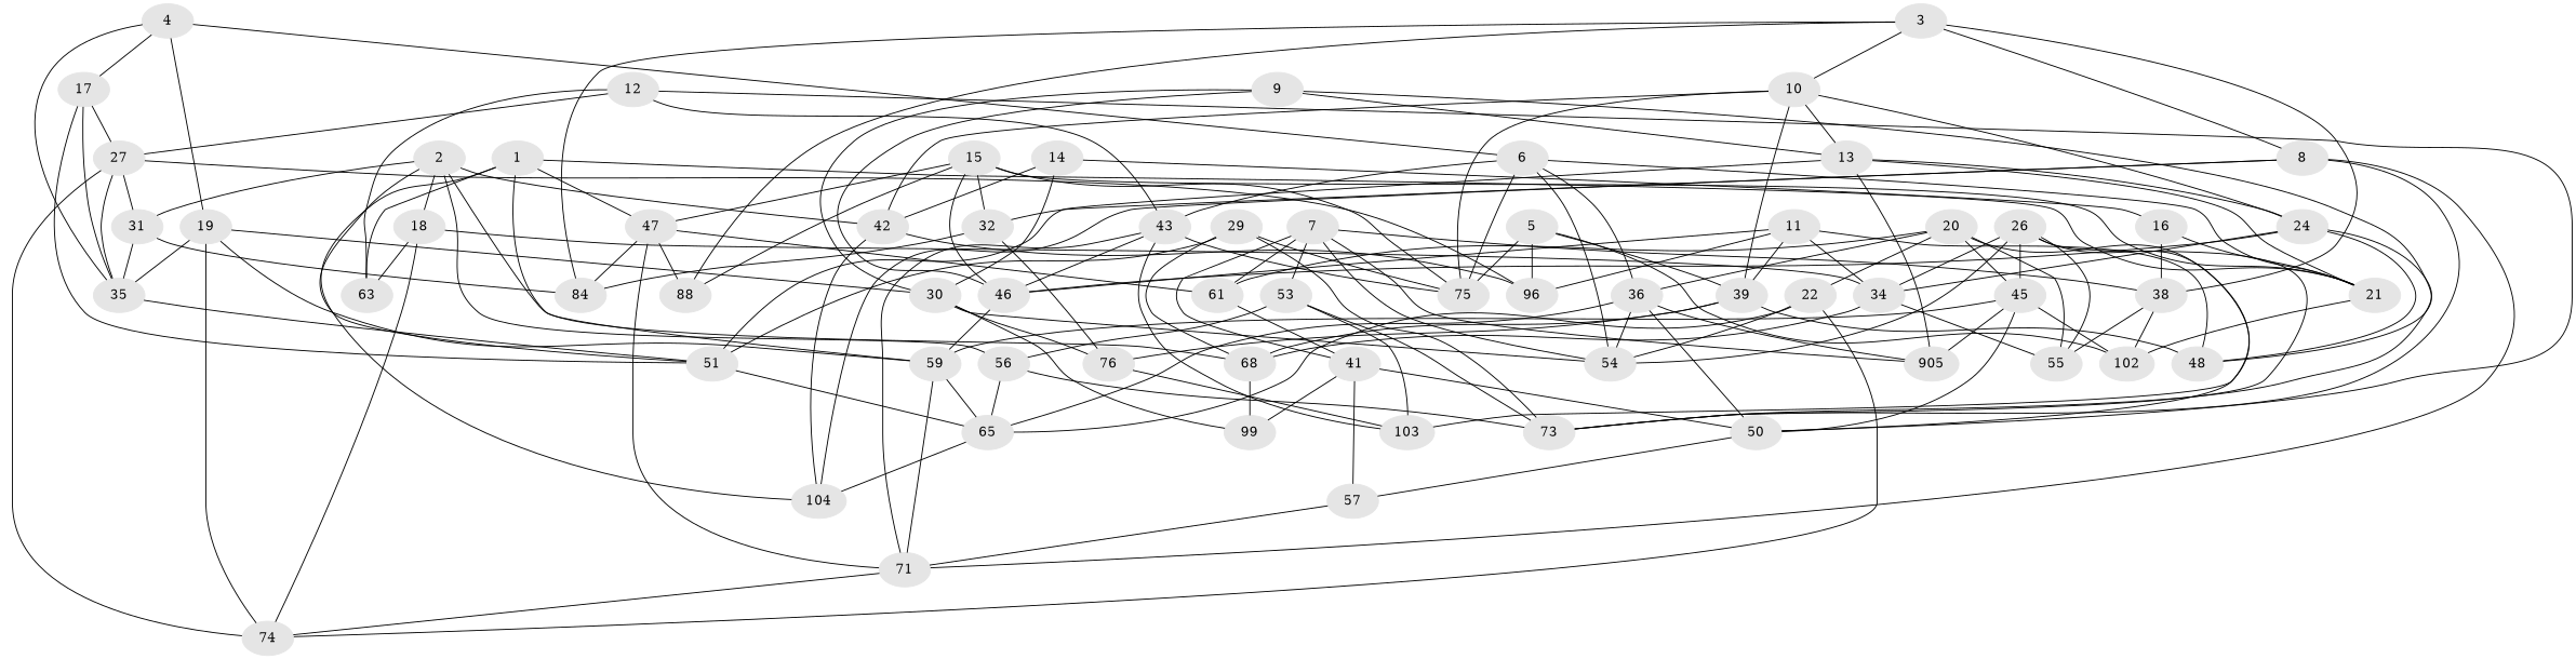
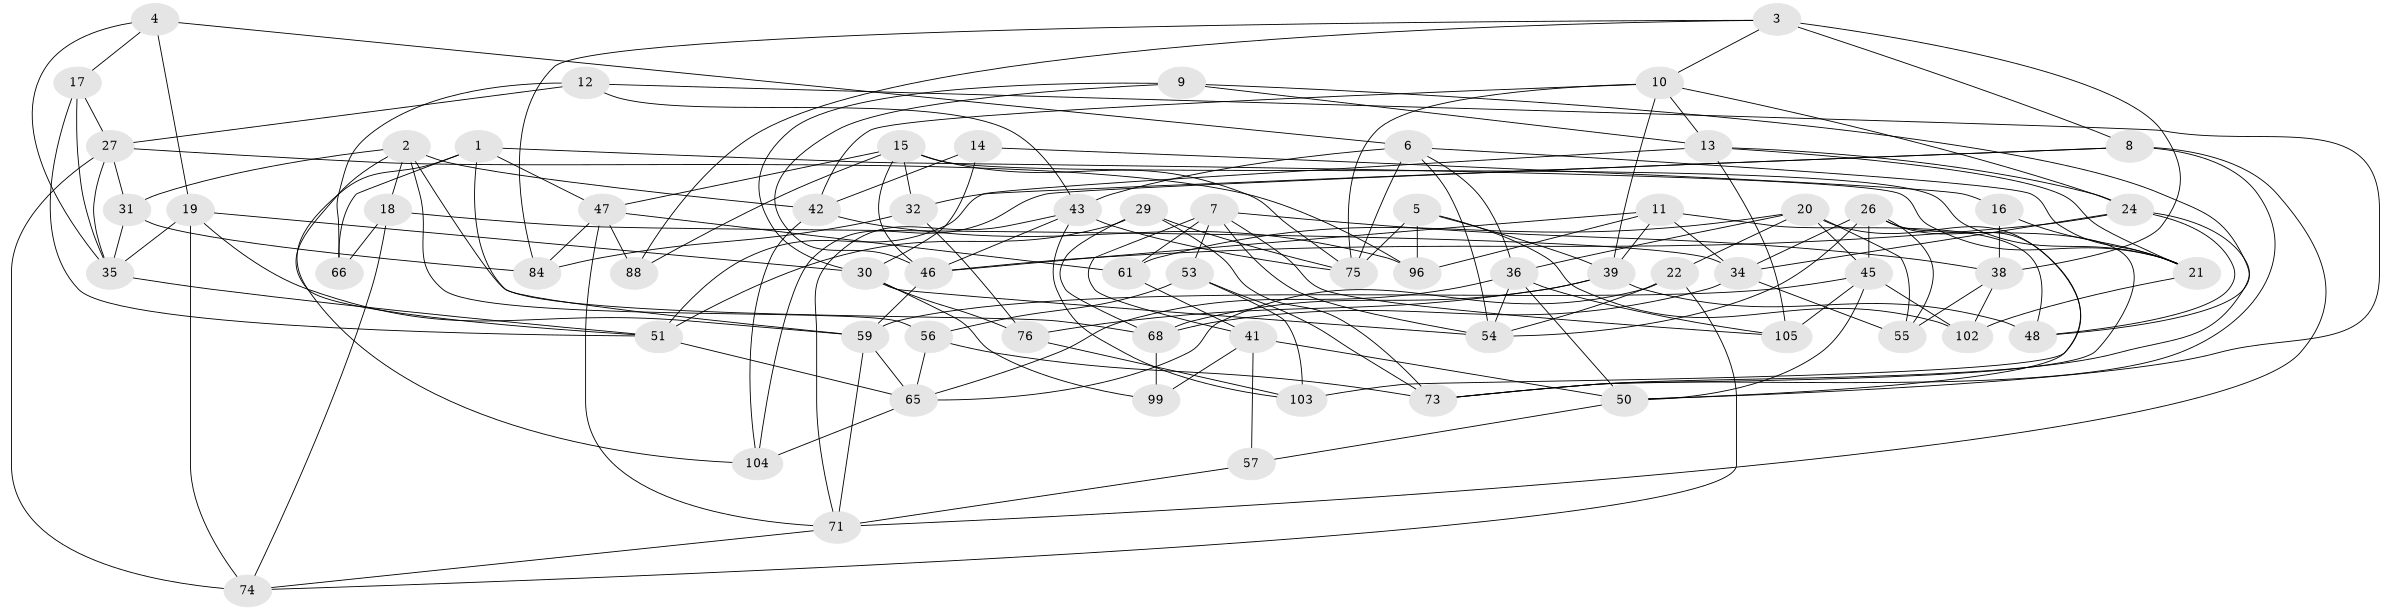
  graph {
    fontname="DejaVu Serif"
    node [color=gray90 fontname="DejaVu Serif" style=filled]
    edge [fontname="DejaVu Serif"]
    1 [super="+97"]
    21 [super="+81"]
    47 [super="+100"]
    59 [super="+78"]
-   66 [label=63]
+   66
    104
    102
    84
    88
    61
    71 [super="+93"]
    65 [super="+70"]
    2 [super="+80"]
    18
    31
    42 [super="+85"]
    51 [super="+95"]
    56
    68 [super="+72"]
    34 [super="+52"]
    74 [super="+92"]
    35 [super="+89"]
    96
    73 [super="+86"]
    99
    3 [super="+28"]
    8 [super="+90"]
    10 [super="+98"]
    38 [super="+69"]
    32
    39 [super="+49"]
    75 [super="+87"]
    13 [super="+33"]
    24 [super="+25"]
    55
    6 [super="+62"]
    36 [super="+77"]
    43 [super="+63"]
    54 [super="+64"]
    4
    17
    19 [super="+83"]
    27 [super="+40"]
    30 [super="+67"]
    48
    76
    5
-   105 [label=905]
+   105
    50 [super="+101"]
    46 [super="+60"]
    103
    7 [super="+37"]
    41
    53
    57
    9
    11 [super="+79"]
    12 [super="+58"]
    14
    16
    15 [super="+44"]
    20 [super="+23"]
    22
    45 [super="+82"]
    26 [super="+94"]
    29
    1 -- 21
    1 -- 47
    1 -- 59
    1 -- 66 [weight=2]
    1 -- 104
    21 -- 102
    47 -- 84
    47 -- 88
    47 -- 61
    47 -- 71
    59 -- 71
    59 -- 65
    61 -- 41
    71 -- 74
    65 -- 104
    2 -- 18
    2 -- 31
    2 -- 42
    2 -- 51
    2 -- 56
    2 -- 68
    18 -- 66
    18 -- 34
    18 -- 74
    31 -- 84
    31 -- 35
    42 -- 104
    42 -- 96
    51 -- 65
    56 -- 65
    56 -- 73
    68 -- 99 [weight=2]
    34 -- 68
    34 -- 55
    35 -- 51
    3 -- 84
    3 -- 88
    3 -- 8 [weight=2]
    3 -- 10
    3 -- 38
    8 -- 104
    8 -- 71
    8 -- 73
    8 -- 32
    10 -- 42
    10 -- 39
    10 -- 75
    10 -- 13
    10 -- 24
    38 -- 102
    38 -- 55
    32 -- 84
    32 -- 76
    39 -- 68
    39 -- 48
    39 -- 76
    13 -- 21
    13 -- 51
    13 -- 24
    13 -- 105
    24 -- 34
    24 -- 73
    24 -- 48
    24 -- 46
    6 -- 21
    6 -- 75
    6 -- 36
    6 -- 43
    6 -- 54
    36 -- 65
    36 -- 54
    36 -- 105
    36 -- 50
    43 -- 71
    43 -- 75
    43 -- 46
    43 -- 103
    4 -- 35
    4 -- 6
    4 -- 17
    4 -- 19
    17 -- 51
    17 -- 35
    17 -- 27
    19 -- 59
    19 -- 74 [weight=2]
    19 -- 35
    19 -- 30
    27 -- 31
    27 -- 74
    27 -- 35
    27 -- 96
    30 -- 99
    30 -- 54
    30 -- 76
    76 -- 103
    5 -- 102
    5 -- 96
    5 -- 39
    5 -- 75
    50 -- 57
    46 -- 59
    7 -- 61
    7 -- 38
    7 -- 54
    7 -- 105
    7 -- 41
    7 -- 53
    41 -- 99
    41 -- 50
    41 -- 57
    53 -- 56
    53 -- 73
    53 -- 103
    57 -- 71
    9 -- 13
    9 -- 30
    9 -- 48
    9 -- 46
    11 -- 34
    11 -- 96
    11 -- 39
    11 -- 48
    11 -- 46
    12 -- 66
    12 -- 43
    12 -- 27
    12 -- 50
    14 -- 42 [weight=2]
    14 -- 30
    14 -- 16
    16 -- 21
    16 -- 38 [weight=2]
    15 -- 21
    15 -- 47
    15 -- 88
    15 -- 32
    15 -- 75
    15 -- 46
    20 -- 61
    20 -- 55
    20 -- 36
    20 -- 50
    20 -- 22
    20 -- 45
    22 -- 65
    22 -- 74
    22 -- 54
    45 -- 59
    45 -- 102
    45 -- 105
    45 -- 50
    26 -- 34
    26 -- 73
    26 -- 55
    26 -- 54
    26 -- 103
    26 -- 45
    29 -- 51
    29 -- 68
    29 -- 73
    29 -- 75
  }
